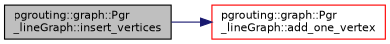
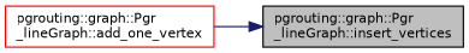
  digraph {
    rankdir=LR
    node [fontname=Helvetica fontsize=10 shape=record style=filled]
    n1 [color=black fillcolor=grey75 fontcolor=black height=0.2 label="pgrouting::graph::Pgr\l_lineGraph::insert_vertices" width=0.4]
    n2 [color=red fillcolor=white height=0.2 label="pgrouting::graph::Pgr\l_lineGraph::add_one_vertex" width=0.4]
-   n1 -> n2 [color=midnightblue fontname=Helvetica fontsize=10 labelfontname=Helvetica labelfontsize=10 style=solid]
+   n2 -> n1 [color=midnightblue fontname=Helvetica fontsize=10 labelfontname=Helvetica labelfontsize=10 style=solid]
  }
